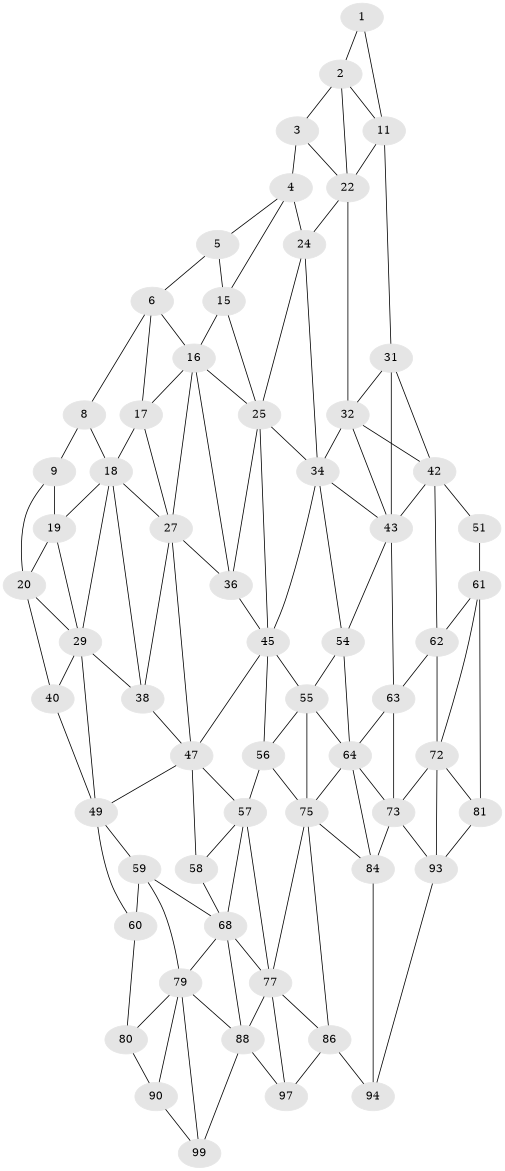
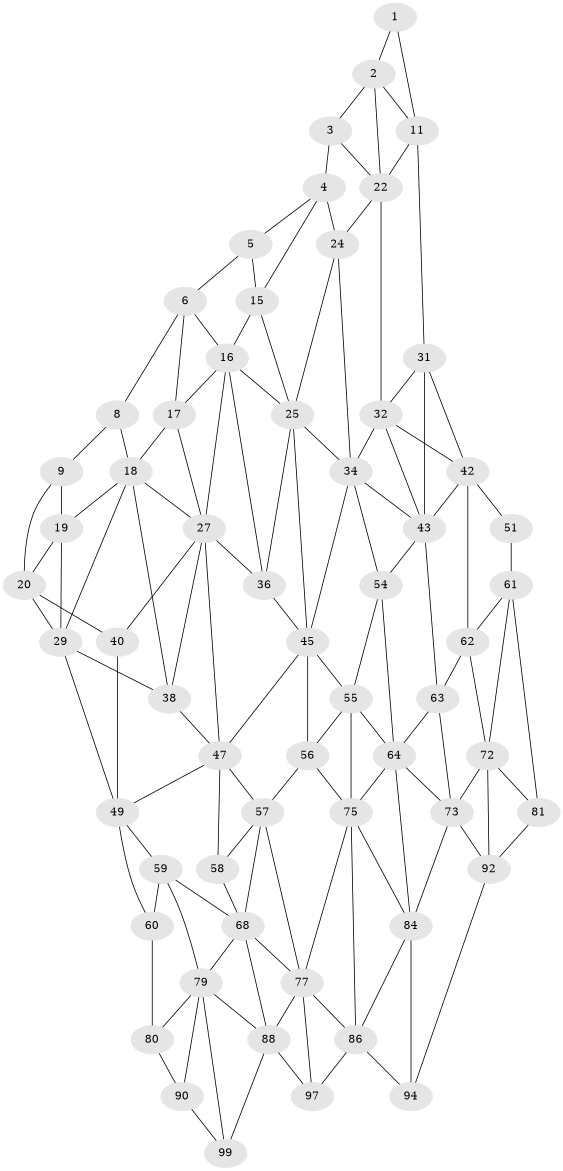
  graph {
    node [color=gray90 style=filled]
    2 [super="+12"]
    11 [super="+21"]
    3 [super="+13"]
    22 [super="+23"]
    1
    31 [super="+41"]
    4 [super="+14"]
    24
    32 [super="+33"]
    5
    15
    6 [super="+7"]
    16 [super="+26"]
    25 [super="+35"]
    34 [super="+44"]
    8
    17
    9 [super="+10"]
    18 [super="+28"]
    27 [super="+37"]
    36
    19
    20 [super="+30"]
    29 [super="+39"]
    38
    40
    42 [super="+52"]
    43 [super="+53"]
    45 [super="+46"]
    47 [super="+48"]
    49 [super="+50"]
    54
    55 [super="+65"]
    56 [super="+66"]
    57 [super="+67"]
    58
    59 [super="+69"]
    60 [super="+70"]
    51
    62
    61 [super="+71"]
    63
    64 [super="+74"]
    72 [super="+82"]
    73 [super="+83"]
    75 [super="+76"]
    68 [super="+78"]
    77 [super="+87"]
    79 [super="+89"]
    80
    81 [super="+91"]
    84 [super="+85"]
    86 [super="+96"]
    88 [super="+98"]
    97
    90
    99 [super="+100"]
-   92 [super="+93" label=93]
+   92 [super="+93"]
    94 [super="+95"]
    2 -- 11
    2 -- 3 [weight=2]
    2 -- 22
    11 -- 22
    11 -- 31
    3 -- 22
    3 -- 4 [weight=2]
    22 -- 24
    22 -- 32 [weight=2]
    1 -- 2
    1 -- 11
    31 -- 32
    31 -- 42
    31 -- 43
    4 -- 24
    4 -- 5
    4 -- 15
    24 -- 25
    24 -- 34
    32 -- 34
    32 -- 42
    32 -- 43
    5 -- 15
    5 -- 6
    15 -- 16
    15 -- 25
    6 -- 16
    6 -- 8
    6 -- 17
    16 -- 25
    16 -- 17
    16 -- 27
    16 -- 36
    25 -- 34
    25 -- 36
    25 -- 45
    34 -- 43
    34 -- 45
    34 -- 54
    8 -- 9
    8 -- 18
    17 -- 18
    17 -- 27
    9 -- 19
    9 -- 20
    18 -- 27
    18 -- 19
    18 -- 29
    18 -- 38
    27 -- 36
    27 -- 38
    27 -- 47
    36 -- 45
    19 -- 20
    19 -- 29
    20 -- 29
    20 -- 40
    29 -- 38
-   29 -- 40
+   27 -- 40
    29 -- 49
    38 -- 47
    40 -- 49
    42 -- 43 [weight=2]
    42 -- 51
    42 -- 62
    43 -- 54
    43 -- 63
    45 -- 47
    45 -- 55
    45 -- 56
    47 -- 49
    47 -- 57
    47 -- 58
    49 -- 59
    49 -- 60
    54 -- 55
    54 -- 64
    55 -- 56 [weight=2]
    55 -- 64
    55 -- 75
    56 -- 57 [weight=2]
    56 -- 75
    57 -- 58
    57 -- 68
    57 -- 77
    58 -- 68
    59 -- 60 [weight=2]
    59 -- 68
    59 -- 79
    60 -- 80
    51 -- 61
    62 -- 63
    62 -- 72
    61 -- 62
    61 -- 72
    61 -- 81
    63 -- 64
    63 -- 73
    64 -- 73
    64 -- 75
    64 -- 84
    72 -- 73 [weight=2]
    72 -- 81
    72 -- 92
    73 -- 84
    73 -- 92
    75 -- 77
    75 -- 84
    75 -- 86
    68 -- 77
    68 -- 79
    68 -- 88
    77 -- 86
    77 -- 88
    77 -- 97
    79 -- 80
    79 -- 88
    79 -- 90
    79 -- 99
    80 -- 90
    81 -- 92
+   84 -- 86
    84 -- 94 [weight=2]
    86 -- 97
    86 -- 94
    88 -- 97
    88 -- 99
    90 -- 99
    92 -- 94
  }
